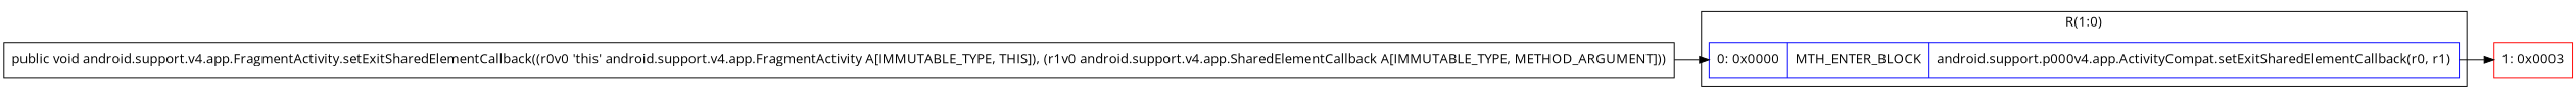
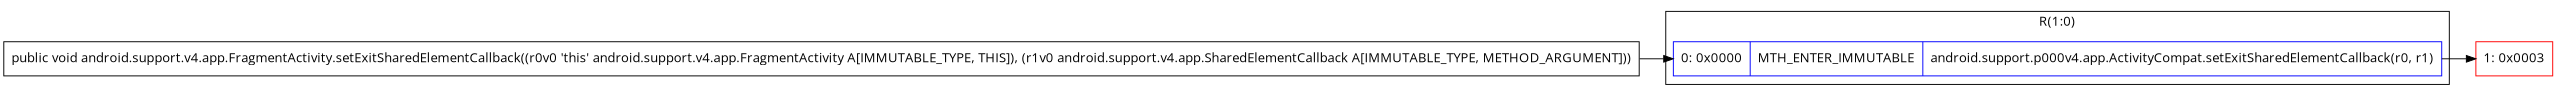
  digraph {
    rankdir=LR
    fontname="Open Sans"
    node [shape=record fontname="Open Sans"]
    edge [fontname="Open Sans"]
-   n1 [color=blue label="{0\:\ 0x0000|MTH_ENTER_BLOCK\l|android.support.p000v4.app.ActivityCompat.setExitSharedElementCallback(r0, r1)\l}"]
+   n1 [color=blue label="{0\:\ 0x0000|MTH_ENTER_IMMUTABLE\l|android.support.p000v4.app.ActivityCompat.setExitSharedElementCallback(r0, r1)\l}"]
    n2 [color=red label="{1\:\ 0x0003}"]
    n3 [label="{public void android.support.v4.app.FragmentActivity.setExitSharedElementCallback((r0v0 'this' android.support.v4.app.FragmentActivity A[IMMUTABLE_TYPE, THIS]), (r1v0 android.support.v4.app.SharedElementCallback A[IMMUTABLE_TYPE, METHOD_ARGUMENT])) }"]
    subgraph cluster_1 {
      label="R(1:0)"
      n1
    }
    n1 -> n2
    n3 -> n1
  }
